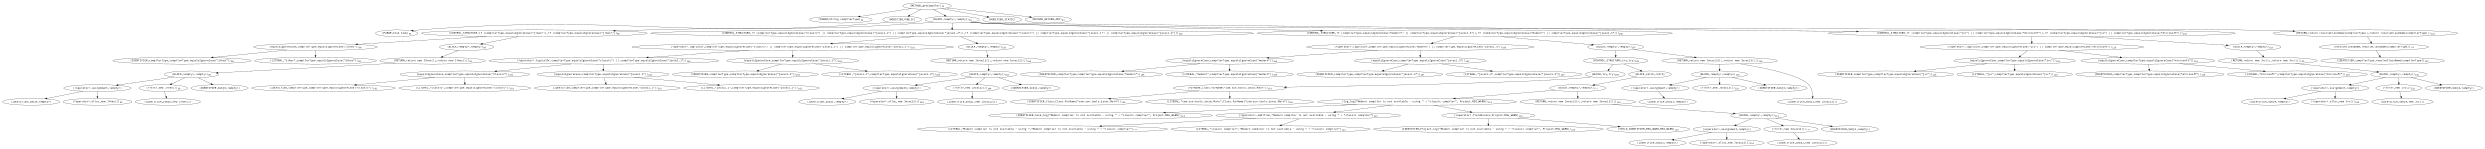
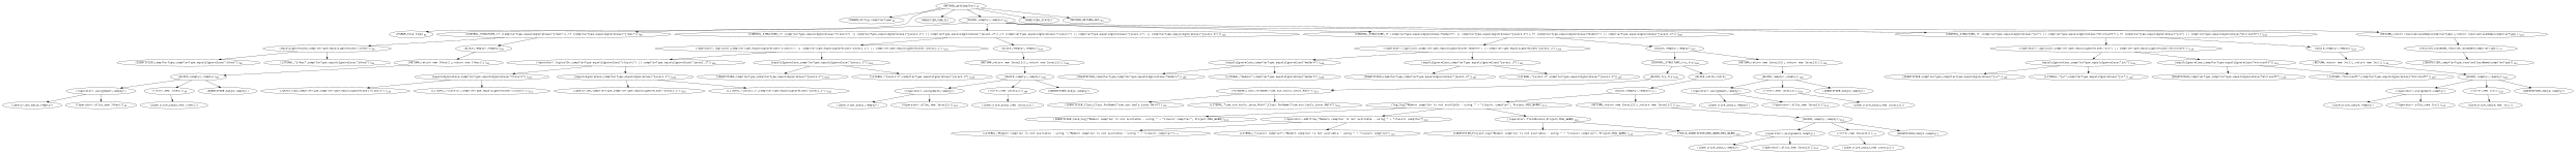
  digraph {
    fontname="Source Code Pro"
    node [fontname="Source Code Pro"]
    edge [fontname="Source Code Pro"]
    n1 [label=<(METHOD,getCompiler)<SUB>93</SUB>>]
    n2 [label=<(PARAM,String compilerType)<SUB>93</SUB>>]
    n3 [label=<(PARAM,Task task)<SUB>93</SUB>>]
    n4 [label=<(BLOCK,&lt;empty&gt;,&lt;empty&gt;)<SUB>94</SUB>>]
    n5 [label=<(MODIFIER,PUBLIC)>]
    n6 [label=<(MODIFIER,STATIC)>]
    n7 [label=<(METHOD_RETURN,ANY)<SUB>93</SUB>>]
    n8 [label=<(CONTROL_STRUCTURE,if (compilerType.equalsIgnoreCase(&quot;jikes&quot;)),if (compilerType.equalsIgnoreCase(&quot;jikes&quot;)))<SUB>98</SUB>>]
    n9 [label=<(CONTROL_STRUCTURE,if (compilerType.equalsIgnoreCase(&quot;classic&quot;) || compilerType.equalsIgnoreCase(&quot;javac1.1&quot;) || compilerType.equalsIgnoreCase(&quot;javac1.2&quot;)),if (compilerType.equalsIgnoreCase(&quot;classic&quot;) || compilerType.equalsIgnoreCase(&quot;javac1.1&quot;) || compilerType.equalsIgnoreCase(&quot;javac1.2&quot;)))<SUB>101</SUB>>]
    n10 [label=<(CONTROL_STRUCTURE,if (compilerType.equalsIgnoreCase(&quot;modern&quot;) || compilerType.equalsIgnoreCase(&quot;javac1.3&quot;)),if (compilerType.equalsIgnoreCase(&quot;modern&quot;) || compilerType.equalsIgnoreCase(&quot;javac1.3&quot;)))<SUB>106</SUB>>]
    n11 [label=<(CONTROL_STRUCTURE,if (compilerType.equalsIgnoreCase(&quot;jvc&quot;) || compilerType.equalsIgnoreCase(&quot;microsoft&quot;)),if (compilerType.equalsIgnoreCase(&quot;jvc&quot;) || compilerType.equalsIgnoreCase(&quot;microsoft&quot;)))<SUB>118</SUB>>]
    n12 [label=<(RETURN,return resolveClassName(compilerType);,return resolveClassName(compilerType);)<SUB>122</SUB>>]
    n13 [label=<(equalsIgnoreCase,compilerType.equalsIgnoreCase(&quot;jikes&quot;))<SUB>98</SUB>>]
    n14 [label=<(BLOCK,&lt;empty&gt;,&lt;empty&gt;)<SUB>98</SUB>>]
    n15 [label=<(&lt;operator&gt;.logicalOr,compilerType.equalsIgnoreCase(&quot;classic&quot;) || compilerType.equalsIgnoreCase(&quot;javac1.1&quot;) || compilerType.equalsIgnoreCase(&quot;javac1.2&quot;))<SUB>101</SUB>>]
    n16 [label=<(BLOCK,&lt;empty&gt;,&lt;empty&gt;)<SUB>103</SUB>>]
    n17 [label=<(&lt;operator&gt;.logicalOr,compilerType.equalsIgnoreCase(&quot;modern&quot;) || compilerType.equalsIgnoreCase(&quot;javac1.3&quot;))<SUB>106</SUB>>]
    n18 [label=<(BLOCK,&lt;empty&gt;,&lt;empty&gt;)<SUB>107</SUB>>]
    n19 [label=<(&lt;operator&gt;.logicalOr,compilerType.equalsIgnoreCase(&quot;jvc&quot;) || compilerType.equalsIgnoreCase(&quot;microsoft&quot;))<SUB>118</SUB>>]
    n20 [label=<(BLOCK,&lt;empty&gt;,&lt;empty&gt;)<SUB>119</SUB>>]
    n21 [label=<(resolveClassName,resolveClassName(compilerType))<SUB>122</SUB>>]
    n22 [label=<(IDENTIFIER,compilerType,compilerType.equalsIgnoreCase(&quot;jikes&quot;))<SUB>98</SUB>>]
    n23 [label=<(LITERAL,&quot;jikes&quot;,compilerType.equalsIgnoreCase(&quot;jikes&quot;))<SUB>98</SUB>>]
    n24 [label=<(RETURN,return new Jikes();,return new Jikes();)<SUB>59</SUB>>]
    n25 [label=<(BLOCK,&lt;empty&gt;,&lt;empty&gt;)<SUB>99</SUB>>]
    n26 [label=<(&lt;operator&gt;.assignment,&lt;empty&gt;)>]
    n27 [label=<(&lt;init&gt;,new Jikes())<SUB>99</SUB>>]
    n28 [label=<(IDENTIFIER,$obj0,&lt;empty&gt;)>]
    n29 [label=<(IDENTIFIER,$obj0,&lt;empty&gt;)>]
    n30 [label=<(&lt;operator&gt;.alloc,new Jikes())<SUB>99</SUB>>]
    n31 [label=<(IDENTIFIER,$obj0,new Jikes())>]
    n32 [label=<(&lt;operator&gt;.logicalOr,compilerType.equalsIgnoreCase(&quot;classic&quot;) || compilerType.equalsIgnoreCase(&quot;javac1.1&quot;))<SUB>101</SUB>>]
    n33 [label=<(equalsIgnoreCase,compilerType.equalsIgnoreCase(&quot;javac1.2&quot;))<SUB>103</SUB>>]
    n34 [label=<(RETURN,return new Javac12();,return new Javac12();)<SUB>104</SUB>>]
    n35 [label=<(equalsIgnoreCase,compilerType.equalsIgnoreCase(&quot;classic&quot;))<SUB>101</SUB>>]
    n36 [label=<(equalsIgnoreCase,compilerType.equalsIgnoreCase(&quot;javac1.1&quot;))<SUB>102</SUB>>]
    n37 [label=<(IDENTIFIER,compilerType,compilerType.equalsIgnoreCase(&quot;javac1.2&quot;))<SUB>103</SUB>>]
    n38 [label=<(LITERAL,&quot;javac1.2&quot;,compilerType.equalsIgnoreCase(&quot;javac1.2&quot;))<SUB>103</SUB>>]
    n39 [label=<(IDENTIFIER,compilerType,compilerType.equalsIgnoreCase(&quot;classic&quot;))<SUB>101</SUB>>]
    n40 [label=<(LITERAL,&quot;classic&quot;,compilerType.equalsIgnoreCase(&quot;classic&quot;))<SUB>101</SUB>>]
    n41 [label=<(IDENTIFIER,compilerType,compilerType.equalsIgnoreCase(&quot;javac1.1&quot;))<SUB>102</SUB>>]
    n42 [label=<(LITERAL,&quot;javac1.1&quot;,compilerType.equalsIgnoreCase(&quot;javac1.1&quot;))<SUB>102</SUB>>]
    n43 [label=<(BLOCK,&lt;empty&gt;,&lt;empty&gt;)<SUB>104</SUB>>]
    n44 [label=<(&lt;operator&gt;.assignment,&lt;empty&gt;)>]
    n45 [label=<(&lt;init&gt;,new Javac12())<SUB>104</SUB>>]
    n46 [label=<(IDENTIFIER,$obj1,&lt;empty&gt;)>]
    n47 [label=<(IDENTIFIER,$obj1,&lt;empty&gt;)>]
    n48 [label=<(&lt;operator&gt;.alloc,new Javac12())<SUB>104</SUB>>]
    n49 [label=<(IDENTIFIER,$obj1,new Javac12())>]
    n50 [label=<(equalsIgnoreCase,compilerType.equalsIgnoreCase(&quot;modern&quot;))<SUB>106</SUB>>]
    n51 [label=<(equalsIgnoreCase,compilerType.equalsIgnoreCase(&quot;javac1.3&quot;))<SUB>107</SUB>>]
    n52 [label=<(CONTROL_STRUCTURE,try,try)<SUB>109</SUB>>]
    n53 [label=<(RETURN,return new Javac13();,return new Javac13();)<SUB>116</SUB>>]
    n54 [label=<(IDENTIFIER,compilerType,compilerType.equalsIgnoreCase(&quot;modern&quot;))<SUB>106</SUB>>]
    n55 [label=<(LITERAL,&quot;modern&quot;,compilerType.equalsIgnoreCase(&quot;modern&quot;))<SUB>106</SUB>>]
    n56 [label=<(IDENTIFIER,compilerType,compilerType.equalsIgnoreCase(&quot;javac1.3&quot;))<SUB>107</SUB>>]
    n57 [label=<(LITERAL,&quot;javac1.3&quot;,compilerType.equalsIgnoreCase(&quot;javac1.3&quot;))<SUB>107</SUB>>]
    n58 [label=<(BLOCK,try,try)<SUB>109</SUB>>]
    n59 [label=<(BLOCK,catch,catch)>]
    n60 [label=<(BLOCK,&lt;empty&gt;,&lt;empty&gt;)<SUB>116</SUB>>]
    n61 [label=<(forName,Class.forName(&quot;com.sun.tools.javac.Main&quot;))<SUB>110</SUB>>]
    n62 [label=<(BLOCK,&lt;empty&gt;,&lt;empty&gt;)<SUB>111</SUB>>]
    n63 [label=<(IDENTIFIER,Class,Class.forName(&quot;com.sun.tools.javac.Main&quot;))<SUB>110</SUB>>]
    n64 [label=<(LITERAL,&quot;com.sun.tools.javac.Main&quot;,Class.forName(&quot;com.sun.tools.javac.Main&quot;))<SUB>110</SUB>>]
    n65 [label=<(log,log(&quot;Modern compiler is not available - using &quot; + &quot;classic compiler&quot;, Project.MSG_WARN))<SUB>112</SUB>>]
    n66 [label=<(RETURN,return new Javac12();,return new Javac12();)<SUB>114</SUB>>]
    n67 [label=<(IDENTIFIER,task,log(&quot;Modern compiler is not available - using &quot; + &quot;classic compiler&quot;, Project.MSG_WARN))<SUB>112</SUB>>]
    n68 [label=<(&lt;operator&gt;.addition,&quot;Modern compiler is not available - using &quot; + &quot;classic compiler&quot;)<SUB>112</SUB>>]
    n69 [label=<(&lt;operator&gt;.fieldAccess,Project.MSG_WARN)<SUB>113</SUB>>]
    n70 [label=<(BLOCK,&lt;empty&gt;,&lt;empty&gt;)<SUB>114</SUB>>]
    n71 [label=<(LITERAL,&quot;Modern compiler is not available - using &quot;,&quot;Modern compiler is not available - using &quot; + &quot;classic compiler&quot;)<SUB>112</SUB>>]
    n72 [label=<(LITERAL,&quot;classic compiler&quot;,&quot;Modern compiler is not available - using &quot; + &quot;classic compiler&quot;)<SUB>113</SUB>>]
    n73 [label=<(IDENTIFIER,Project,log(&quot;Modern compiler is not available - using &quot; + &quot;classic compiler&quot;, Project.MSG_WARN))<SUB>113</SUB>>]
    n74 [label=<(FIELD_IDENTIFIER,MSG_WARN,MSG_WARN)<SUB>113</SUB>>]
    n75 [label=<(&lt;operator&gt;.assignment,&lt;empty&gt;)>]
    n76 [label=<(&lt;init&gt;,new Javac12())<SUB>114</SUB>>]
    n77 [label=<(IDENTIFIER,$obj2,&lt;empty&gt;)>]
    n78 [label=<(IDENTIFIER,$obj2,&lt;empty&gt;)>]
    n79 [label=<(&lt;operator&gt;.alloc,new Javac12())<SUB>114</SUB>>]
    n80 [label=<(IDENTIFIER,$obj2,new Javac12())>]
    n81 [label=<(&lt;operator&gt;.assignment,&lt;empty&gt;)>]
    n82 [label=<(&lt;init&gt;,new Javac13())<SUB>110</SUB>>]
    n83 [label=<(IDENTIFIER,$obj3,&lt;empty&gt;)>]
    n84 [label=<(IDENTIFIER,$obj3,&lt;empty&gt;)>]
+   n85 [label=<(&lt;operator&gt;.alloc,new Javac13())<SUB>116</SUB>>]
    n86 [label=<(IDENTIFIER,$obj3,new Javac13())>]
    n87 [label=<(equalsIgnoreCase,compilerType.equalsIgnoreCase(&quot;jvc&quot;))<SUB>118</SUB>>]
    n88 [label=<(equalsIgnoreCase,compilerType.equalsIgnoreCase(&quot;microsoft&quot;))<SUB>119</SUB>>]
    n89 [label=<(RETURN,return new Jvc();,return new Jvc();)<SUB>125</SUB>>]
    n90 [label=<(IDENTIFIER,compilerType,compilerType.equalsIgnoreCase(&quot;jvc&quot;))<SUB>118</SUB>>]
    n91 [label=<(LITERAL,&quot;jvc&quot;,compilerType.equalsIgnoreCase(&quot;jvc&quot;))<SUB>118</SUB>>]
    n92 [label=<(IDENTIFIER,compilerType,compilerType.equalsIgnoreCase(&quot;microsoft&quot;))<SUB>119</SUB>>]
    n93 [label=<(LITERAL,&quot;microsoft&quot;,compilerType.equalsIgnoreCase(&quot;microsoft&quot;))<SUB>119</SUB>>]
    n94 [label=<(BLOCK,&lt;empty&gt;,&lt;empty&gt;)<SUB>120</SUB>>]
    n95 [label=<(&lt;operator&gt;.assignment,&lt;empty&gt;)>]
    n96 [label=<(&lt;init&gt;,new Jvc())<SUB>120</SUB>>]
    n97 [label=<(IDENTIFIER,$obj4,&lt;empty&gt;)>]
    n98 [label=<(IDENTIFIER,$obj4,&lt;empty&gt;)>]
    n99 [label=<(&lt;operator&gt;.alloc,new Jvc())<SUB>120</SUB>>]
    n100 [label=<(IDENTIFIER,$obj4,new Jvc())>]
    n101 [label=<(IDENTIFIER,compilerType,resolveClassName(compilerType))<SUB>122</SUB>>]
    n1 -> n2
-   n5 -> n3
+   n1 -> n3
    n1 -> n4
    n1 -> n5
    n1 -> n6
    n1 -> n7
    n4 -> n8
    n4 -> n9
    n4 -> n10
    n4 -> n11
    n4 -> n12
    n8 -> n13
    n8 -> n14
    n9 -> n15
    n9 -> n16
    n10 -> n17
    n10 -> n18
    n11 -> n19
    n11 -> n20
    n12 -> n21
    n13 -> n22
    n13 -> n23
    n14 -> n24
    n15 -> n32
    n15 -> n33
    n16 -> n34
    n17 -> n50
    n17 -> n51
    n18 -> n52
    n18 -> n53
    n19 -> n87
    n19 -> n88
    n20 -> n89
    n21 -> n101
    n24 -> n25
    n25 -> n26
    n25 -> n27
    n25 -> n28
    n26 -> n29
    n26 -> n30
    n27 -> n31
    n32 -> n35
    n32 -> n36
    n33 -> n37
    n33 -> n38
    n34 -> n43
    n35 -> n39
    n35 -> n40
    n36 -> n41
    n36 -> n42
    n43 -> n44
    n43 -> n45
    n43 -> n46
    n44 -> n47
    n44 -> n48
    n45 -> n49
    n50 -> n54
    n50 -> n55
    n51 -> n56
    n51 -> n57
    n52 -> n58
    n52 -> n59
    n53 -> n60
    n58 -> n61
    n59 -> n62
    n60 -> n81
    n60 -> n82
    n60 -> n83
    n61 -> n63
    n61 -> n64
    n62 -> n65
    n62 -> n66
    n65 -> n67
    n65 -> n68
    n65 -> n69
    n66 -> n70
    n68 -> n71
    n68 -> n72
    n69 -> n73
    n69 -> n74
    n70 -> n75
    n70 -> n76
    n70 -> n77
    n75 -> n78
    n75 -> n79
    n76 -> n80
    n81 -> n84
-   n53 -> n86
+   n81 -> n85
+   n82 -> n86
    n87 -> n90
    n87 -> n91
    n88 -> n92
    n88 -> n93
    n89 -> n94
    n94 -> n95
    n94 -> n96
    n94 -> n97
    n95 -> n98
    n95 -> n99
    n96 -> n100
  }
